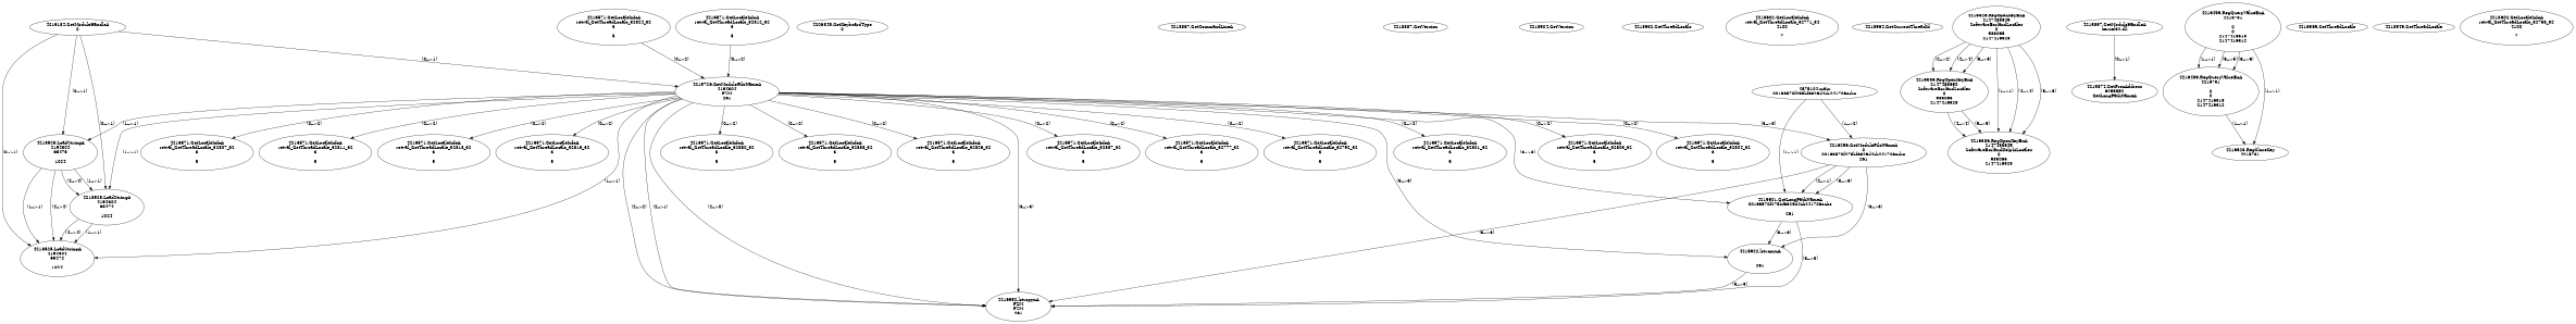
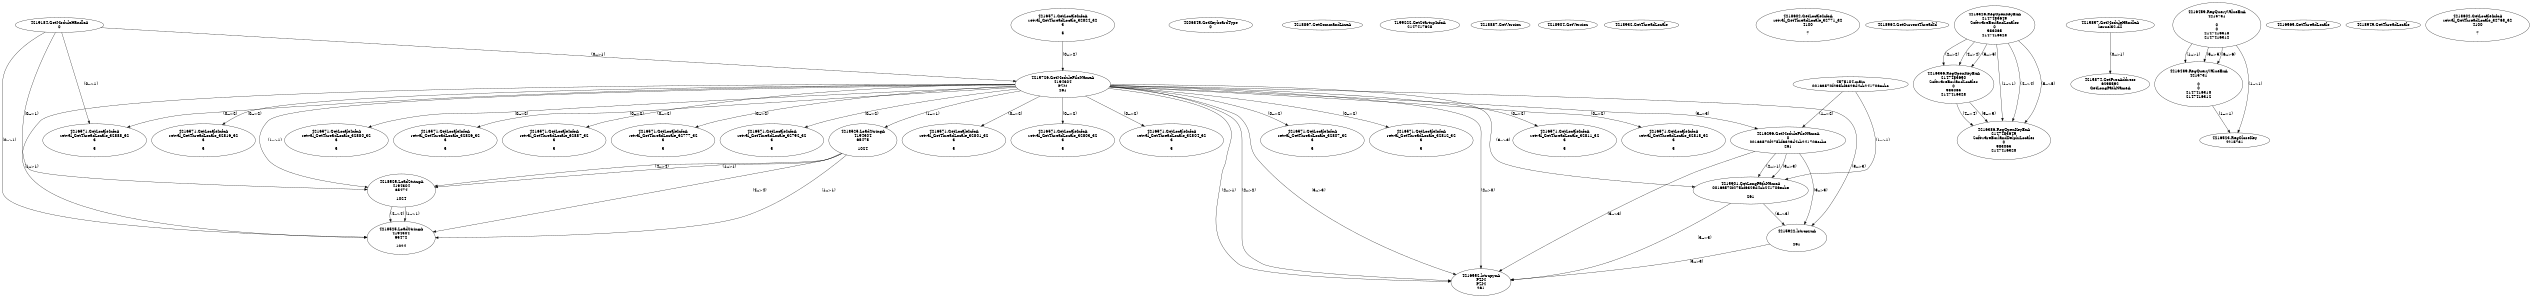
  digraph {
    n1 [label="4575104.main\n0016a570f295bf6329d4cb241706ecbe"]
    n2 [label="4216296.GetModuleFileNameA\n0\n0016a570f275bf6329d4cb241706ecbe\n261"]
    n3 [label="4215901.GetLongPathNameA\n0016a570f275bf6329d4cb241706ecbe\n\n261"]
    n4 [label="4215922.lstrcpynA\n\n\n261"]
    n5 [label="4216552.lstrcpynA\nPZM\nPZM\n261"]
    n6 [label="4219184.GetModuleHandleA\n0"]
    n7 [label="4215726.GetModuleFileNameA\n4194304\nPZM\n261"]
    n8 [label="4218525.LoadStringA\n4194304\n65475\n\n1024"]
    n9 [label="4218525.LoadStringA\n4194304\n65474\n\n1024"]
    n10 [label="4218525.LoadStringA\n4194304\n65472\n\n1024"]
    n11 [label="4216571.GetLocaleInfoA\nretval_GetThreadLocale_32880_32\n3\n\n5"]
    n12 [label="4216571.GetLocaleInfoA\nretval_GetThreadLocale_32888_32\n3\n\n5"]
    n13 [label="4216571.GetLocaleInfoA\nretval_GetThreadLocale_32826_32\n3\n\n5"]
    n14 [label="4216571.GetLocaleInfoA\nretval_GetThreadLocale_32887_32\n3\n\n5"]
    n15 [label="4216571.GetLocaleInfoA\nretval_GetThreadLocale_32777_32\n3\n\n5"]
    n16 [label="4216571.GetLocaleInfoA\nretval_GetThreadLocale_32792_32\n3\n\n5"]
    n17 [label="4216571.GetLocaleInfoA\nretval_GetThreadLocale_32801_32\n3\n\n5"]
    n18 [label="4216571.GetLocaleInfoA\nretval_GetThreadLocale_32803_32\n3\n\n5"]
    n19 [label="4216571.GetLocaleInfoA\nretval_GetThreadLocale_32804_32\n3\n\n5"]
    n20 [label="4216571.GetLocaleInfoA\nretval_GetThreadLocale_32807_32\n3\n\n5"]
    n21 [label="4216571.GetLocaleInfoA\nretval_GetThreadLocale_32812_32\n3\n\n5"]
    n22 [label="4216571.GetLocaleInfoA\nretval_GetThreadLocale_32811_32\n3\n\n5"]
    n23 [label="4216571.GetLocaleInfoA\nretval_GetThreadLocale_32818_32\n3\n\n5"]
    n24 [label="4216571.GetLocaleInfoA\nretval_GetThreadLocale_32816_32\n3\n\n5"]
    n25 [label="4206845.GetKeyboardType\n0"]
    n26 [label="4218867.GetCommandLineA\n"]
+   n27 [label="4199222.GetStartupInfoA\n2147417628"]
    n28 [label="4218887.GetVersion\n"]
    n29 [label="4218904.GetVersion\n"]
    n30 [label="4218932.GetThreadLocale\n"]
    n31 [label="4218602.GetLocaleInfoA\nretval_GetThreadLocale_32771_32\n4100\n\n7"]
    n32 [label="4218964.GetCurrentThreadId\n"]
    n33 [label="4216571.GetLocaleInfoA\nretval_GetThreadLocale_32824_32\n3\n\n5"]
    n34 [label="4216326.RegOpenKeyExA\n2147483649\nSoftware\Borland\Locales\n0\n983065\n2147416328"]
    n35 [label="4216356.RegOpenKeyExA\n2147483650\nSoftware\Borland\Locales\n0\n983065\n2147416328"]
    n36 [label="4216386.RegOpenKeyExA\n2147483649\nSoftware\Borland\Delphi\Locales\n0\n983065\n2147416328"]
    n37 [label="4215857.GetModuleHandleA\nkernel32.dll"]
    n38 [label="4215874.GetProcAddress\n6295592\nGetLongPathNameA"]
    n39 [label="4216459.RegQueryValueExA\n4215731\n\n0\n0\n2147416318\n2147416312"]
    n40 [label="4216489.RegQueryValueExA\n4215731\n\n0\n0\n2147416318\n2147416312"]
    n41 [label="4216523.RegCloseKey\n4215731"]
    n42 [label="4216565.GetThreadLocale\n"]
    n43 [label="4218949.GetThreadLocale\n"]
    n44 [label="4218602.GetLocaleInfoA\nretval_GetThreadLocale_32768_32\n4100\n\n7"]
    n1 -> n2 [label="(1-->2)"]
    n1 -> n3 [label="(1-->1)"]
    n2 -> n3 [label="(2-->1)"]
    n2 -> n3 [label="(3-->3)"]
    n2 -> n4 [label="(3-->3)"]
    n2 -> n5 [label="(3-->3)"]
    n3 -> n4 [label="(3-->3)"]
    n3 -> n5 [label="(3-->3)"]
    n4 -> n5 [label="(3-->3)"]
    n6 -> n7 [label="(0-->1)"]
-   n6 -> n8 [label="(0-->1)"]
+   n6 -> n12 [label="(0-->1)"]
    n6 -> n9 [label="(0-->1)"]
    n6 -> n10 [label="(0-->1)"]
    n7 -> n2 [label="(3-->3)"]
    n7 -> n3 [label="(3-->3)"]
    n7 -> n4 [label="(3-->3)"]
    n7 -> n5 [label="(2-->1)"]
    n7 -> n5 [label="(2-->2)"]
    n7 -> n5 [label="(3-->3)"]
    n7 -> n5 [label="(2-->0)"]
    n7 -> n8 [label="(1-->1)"]
    n7 -> n9 [label="(1-->1)"]
    n7 -> n10 [label="(1-->1)"]
    n7 -> n11 [label="(0-->2)"]
    n7 -> n12 [label="(0-->2)"]
    n7 -> n13 [label="(0-->2)"]
    n7 -> n14 [label="(0-->2)"]
    n7 -> n15 [label="(0-->2)"]
    n7 -> n16 [label="(0-->2)"]
    n7 -> n17 [label="(0-->2)"]
    n7 -> n18 [label="(0-->2)"]
    n7 -> n19 [label="(0-->2)"]
    n7 -> n20 [label="(0-->2)"]
-   n21 -> n7 [label="(0-->2)"]
+   n7 -> n21 [label="(0-->2)"]
    n7 -> n22 [label="(0-->2)"]
    n7 -> n23 [label="(0-->2)"]
    n7 -> n24 [label="(0-->2)"]
    n8 -> n9 [label="(1-->1)"]
    n8 -> n9 [label="(4-->4)"]
    n8 -> n10 [label="(1-->1)"]
    n8 -> n10 [label="(4-->4)"]
    n9 -> n10 [label="(1-->1)"]
    n9 -> n10 [label="(4-->4)"]
    n33 -> n7 [label="(0-->2)"]
    n34 -> n35 [label="(2-->2)"]
    n34 -> n35 [label="(4-->4)"]
    n34 -> n35 [label="(5-->5)"]
    n34 -> n36 [label="(1-->1)"]
    n34 -> n36 [label="(4-->4)"]
    n34 -> n36 [label="(5-->5)"]
    n35 -> n36 [label="(4-->4)"]
    n35 -> n36 [label="(5-->5)"]
    n37 -> n38 [label="(0-->1)"]
    n39 -> n40 [label="(1-->1)"]
    n39 -> n40 [label="(5-->5)"]
    n39 -> n40 [label="(6-->6)"]
    n39 -> n41 [label="(1-->1)"]
    n40 -> n41 [label="(1-->1)"]
  }
